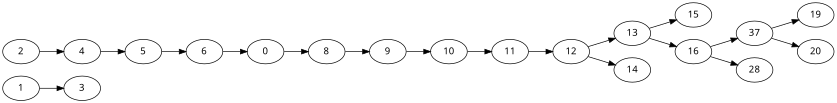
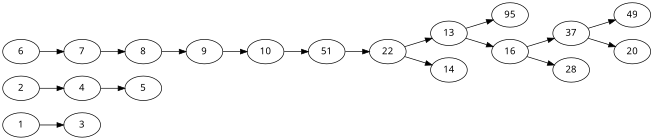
  digraph {
    fontname="Noto Sans"
    rankdir=LR
    node [alpha=0.06 fontname="Noto Sans"]
    edge [fontname="Noto Sans"]
    1 [expect_size=31019008]
    3 [alpha=0.08 expect_size=43634688]
    5 [alpha=0.04 expect_size=29524992]
    6 [alpha=0.19 expect_size=44945408]
    2 [alpha=0.15 expect_size=44983296]
    4 [alpha=0.09 expect_size=18119680]
-   7 [alpha=0.04 expect_size=15417344 label=0]
+   7 [alpha=0.04 expect_size=15417344]
    8 [alpha=0.12 expect_size=36938752]
    9 [alpha=0.10 expect_size=41240576]
    10 [expect_size=45042688]
-   11 [alpha=0.20 expect_size=31141888]
-   12 [alpha=0.19 expect_size=45655040]
+   11 [alpha=0.20 expect_size=31141888 label=51]
+   12 [alpha=0.19 expect_size=45655040 label=22]
    13 [alpha=0.14 expect_size=34012160]
    14 [alpha=0.01 expect_size=52204544]
-   15 [alpha=0.08 expect_size=25384960]
+   15 [alpha=0.08 expect_size=25384960 label=95]
    16 [alpha=0.11 expect_size=34487296]
    n17 [alpha=0.03 expect_size=32304128 label=37]
    n18 [alpha=0.02 expect_size=40607744 label=28]
-   19 [alpha=0.05 expect_size=21243904]
+   19 [alpha=0.05 expect_size=21243904 label=49]
    20 [alpha=0.14 expect_size=45223936]
    1 -> 3
-   5 -> 6
    6 -> 7
    2 -> 4
    4 -> 5
    7 -> 8
    8 -> 9
    9 -> 10
    10 -> 11
    11 -> 12
    12 -> 13
    12 -> 14
    13 -> 15
    13 -> 16
    16 -> n17
    16 -> n18
    n17 -> 19
    n17 -> 20
  }
